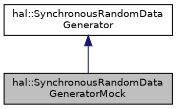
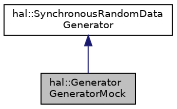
  digraph {
    node [color=black fontname=Helvetica fontsize=10 shape=record style=filled]
-   n1 [fillcolor=grey75 fontcolor=black height=0.2 label="hal::SynchronousRandomData\lGeneratorMock" width=0.4]
+   n1 [fillcolor=grey75 fontcolor=black height=0.2 label="hal::Generator\lGeneratorMock" width=0.4]
    n2 [fillcolor=white height=0.2 label="hal::SynchronousRandomData\lGenerator" width=0.4]
    n2 -> n1 [color=midnightblue dir=back fontname=Helvetica fontsize=10 labelfontname=Helvetica labelfontsize=10 style=solid]
  }
